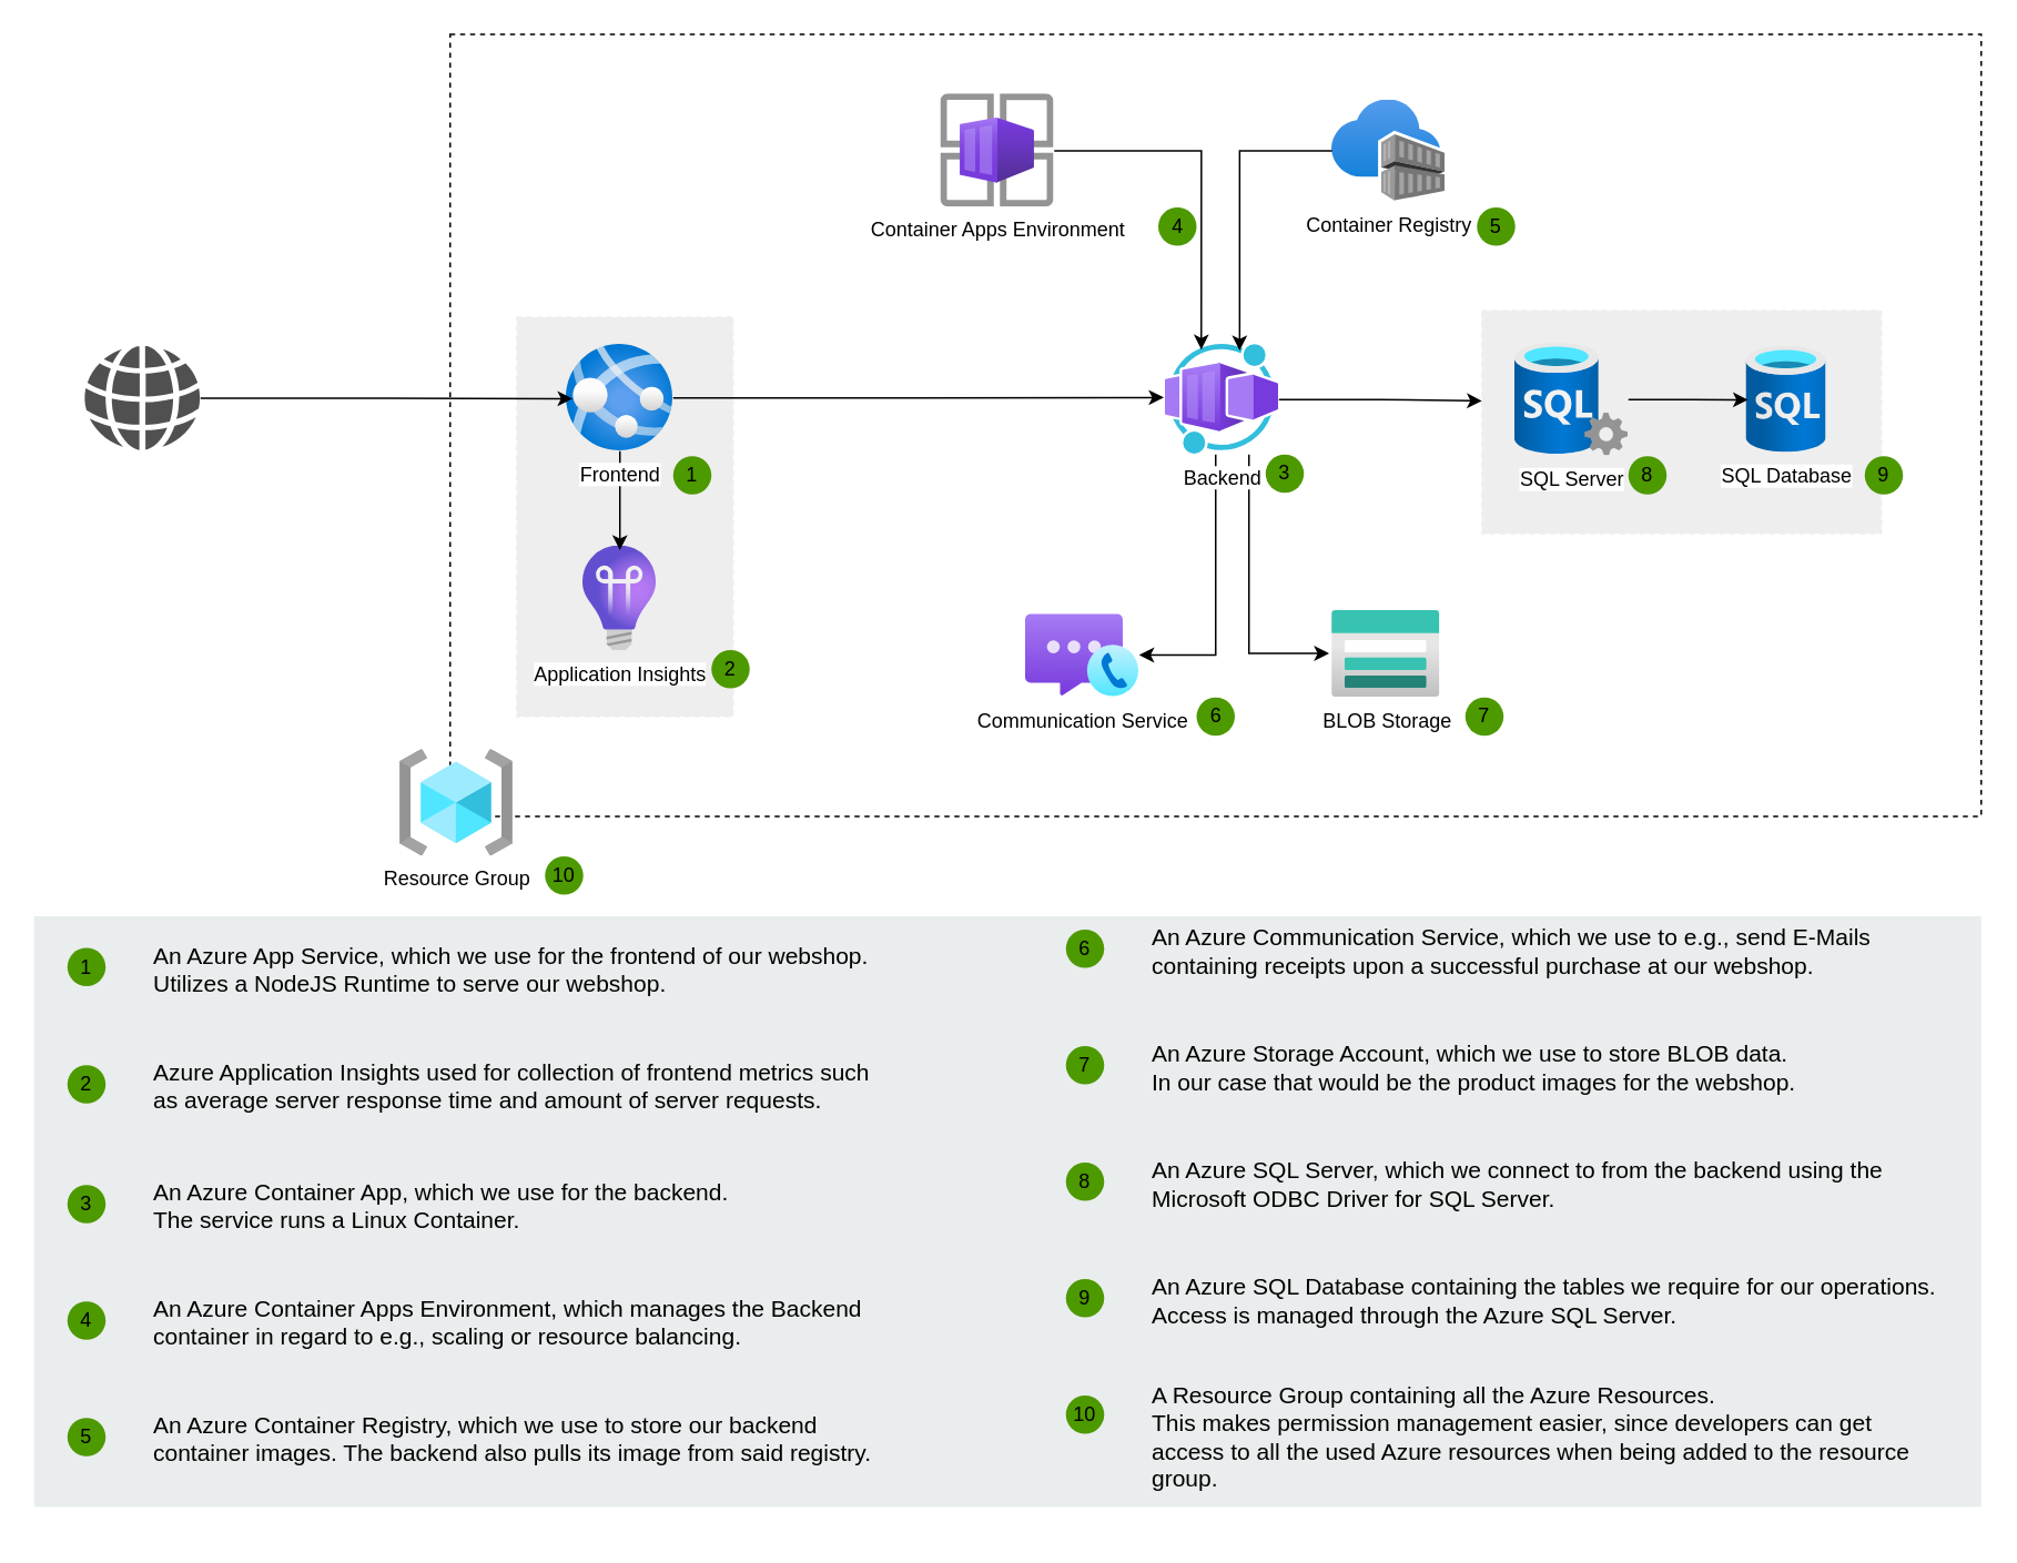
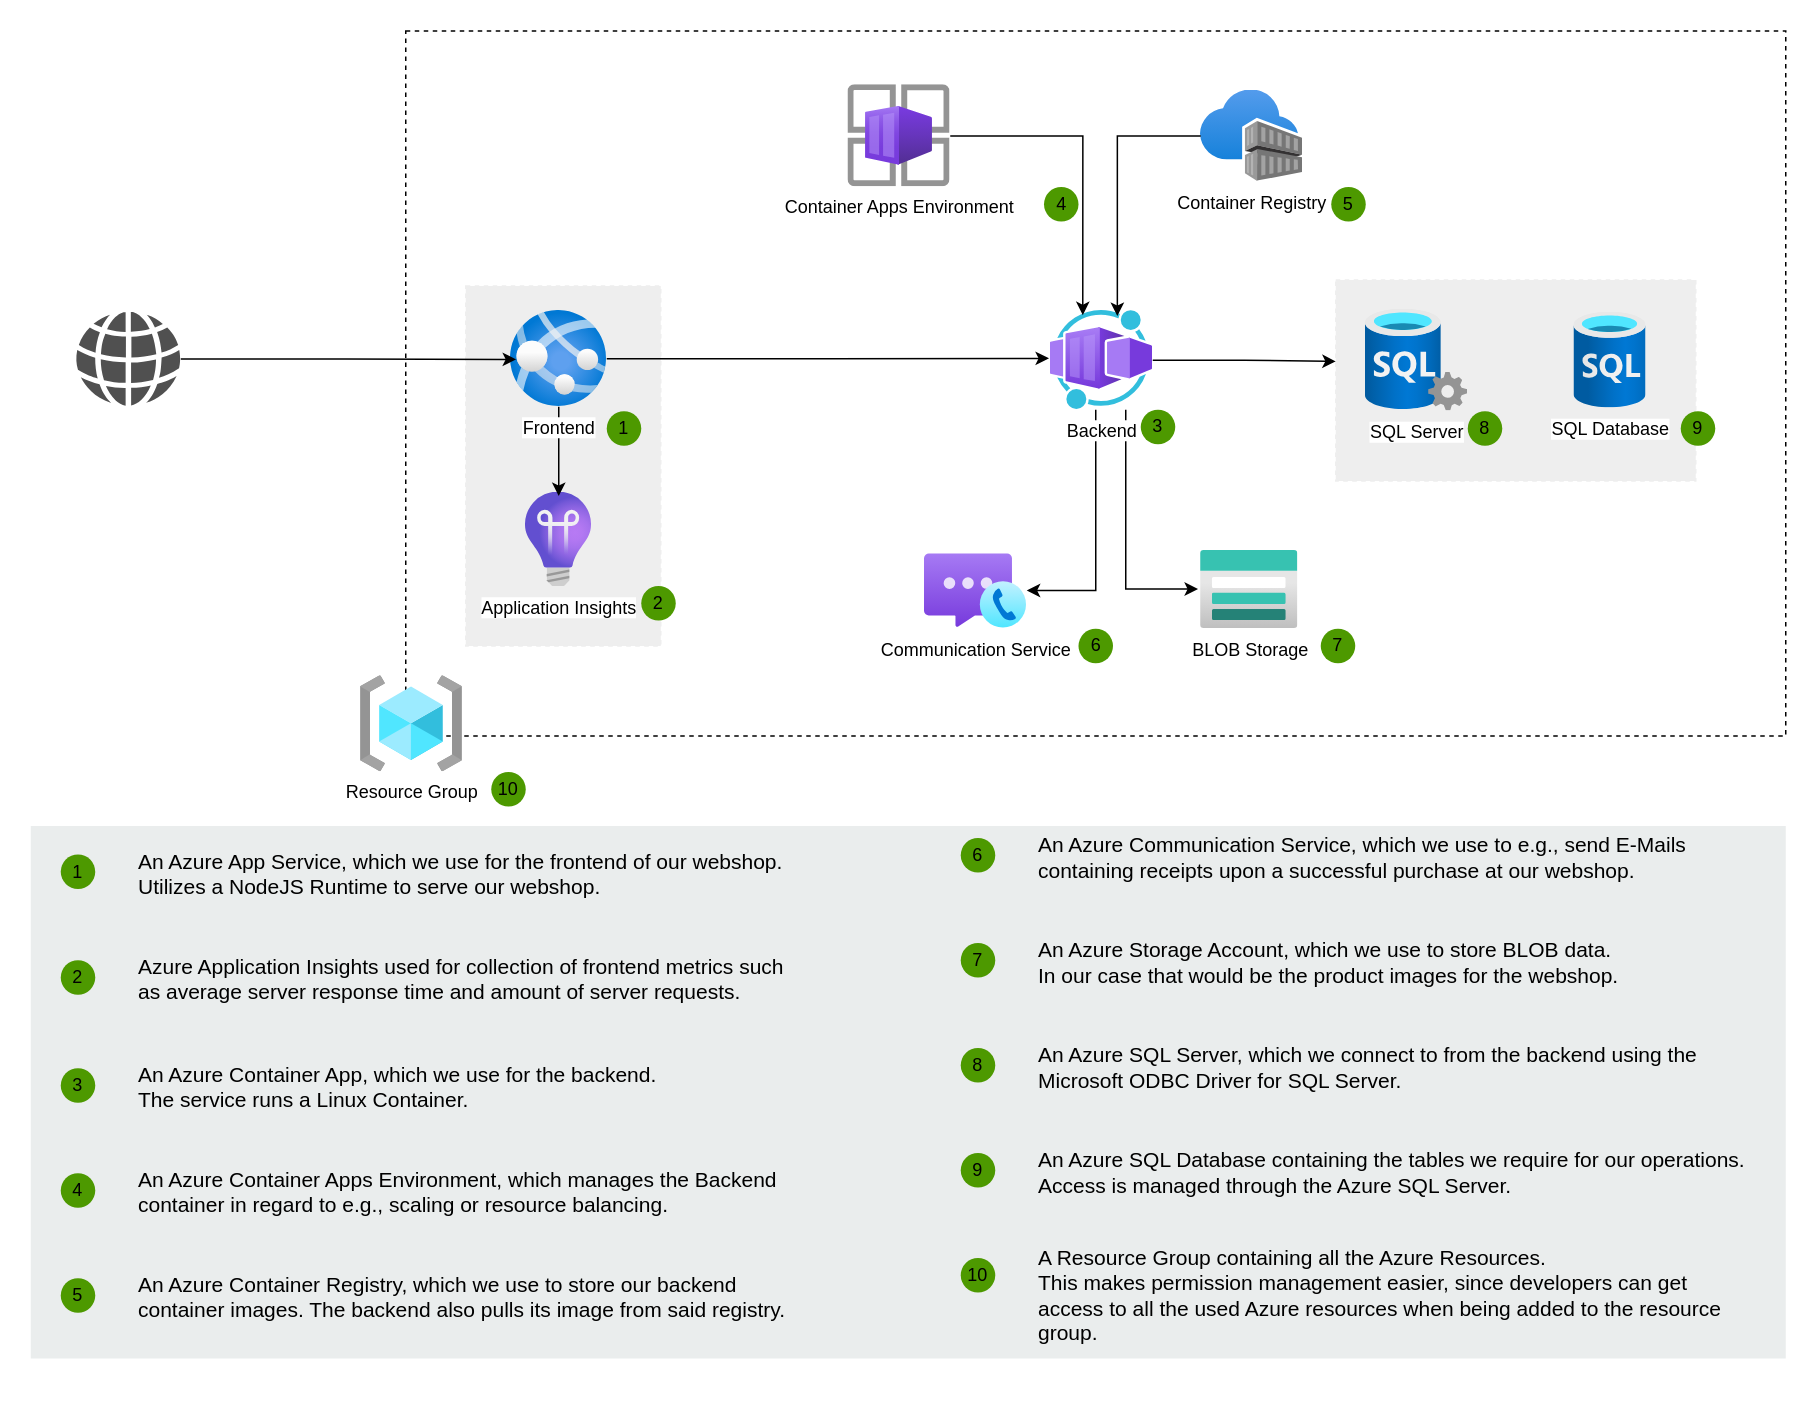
  <mxCell id="0" />
  <mxCell id="1" parent="0" />
  <mxCell id="2" value="" style="rounded=0;whiteSpace=wrap;html=1;fillColor=#EAEDED;fontSize=22;fontColor=#FFFFFF;strokeColor=none;labelBackgroundColor=none;" vertex="1" parent="1"><mxGeometry y="550" width="1170" height="355" as="geometry" x="20" /></mxCell>
  <mxCell id="3" value="" style="rounded=0;whiteSpace=wrap;html=1;fillColor=none;dashed=1;" vertex="1" parent="1"><mxGeometry x="270" y="20" width="920" height="470" as="geometry" /></mxCell>
  <mxCell id="4" value="" style="rounded=0;whiteSpace=wrap;html=1;dashed=1;fillColor=#eeeeee;strokeColor=#EEEEEE;" vertex="1" parent="1"><mxGeometry x="890" y="186" width="240" height="134" as="geometry" /></mxCell>
  <mxCell id="5" value="" style="rounded=0;whiteSpace=wrap;html=1;dashed=1;fillColor=#eeeeee;strokeColor=#EEEEEE;" vertex="1" parent="1"><mxGeometry x="310" y="190" width="130" height="240" as="geometry" /></mxCell>
  <mxCell id="6" value="&lt;span&gt;An Azure App Service, which we use for the frontend of our webshop.&lt;/span&gt;&lt;div&gt;&lt;span&gt;Utilizes a NodeJS Runtime to serve our webshop.&lt;/span&gt;&lt;/div&gt;" style="text;html=1;align=left;verticalAlign=top;spacingTop=-4;fontSize=14;labelBackgroundColor=none;whiteSpace=wrap;" parent="1" vertex="1"><mxGeometry x="90" y="562.5" width="449" height="72" as="geometry" /></mxCell>
  <mxCell id="7" value="1" style="ellipse;whiteSpace=wrap;html=1;aspect=fixed;fillColor=#4D9900;strokeColor=none;labelBackgroundColor=none;" parent="1" vertex="1"><mxGeometry x="40" y="569" width="23" height="23" as="geometry" /></mxCell>
  <mxCell id="8" value="&lt;span&gt;Azure Application Insights used for collection of frontend metrics such as average server response time and amount of server requests.&lt;/span&gt;" style="text;html=1;align=left;verticalAlign=top;spacingTop=-4;fontSize=14;labelBackgroundColor=none;whiteSpace=wrap;" parent="1" vertex="1"><mxGeometry x="90" y="633" width="449" height="72" as="geometry" /></mxCell>
  <mxCell id="9" value="2" style="ellipse;whiteSpace=wrap;html=1;aspect=fixed;fillColor=#4D9900;strokeColor=none;labelBackgroundColor=none;" parent="1" vertex="1"><mxGeometry x="40" y="639.5" width="23" height="23" as="geometry" /></mxCell>
  <mxCell id="10" value="&lt;span&gt;An Azure Container App, which we use for the backend.&lt;/span&gt;&lt;div&gt;&lt;span&gt;The service runs a Linux Container.&lt;/span&gt;&lt;/div&gt;" style="text;html=1;align=left;verticalAlign=top;spacingTop=-4;fontSize=14;labelBackgroundColor=none;whiteSpace=wrap;" parent="1" vertex="1"><mxGeometry x="90" y="705" width="449" height="72" as="geometry" /></mxCell>
  <mxCell id="11" value="3" style="ellipse;whiteSpace=wrap;html=1;aspect=fixed;fillColor=#4D9900;strokeColor=none;labelBackgroundColor=none;" parent="1" vertex="1"><mxGeometry x="40" y="711.5" width="23" height="23" as="geometry" /></mxCell>
  <mxCell id="12" value="&lt;span&gt;An Azure Container Apps Environment, which manages the Backend container in regard to e.g., scaling or resource balancing.&lt;/span&gt;" style="text;html=1;align=left;verticalAlign=top;spacingTop=-4;fontSize=14;labelBackgroundColor=none;whiteSpace=wrap;" parent="1" vertex="1"><mxGeometry x="90" y="775" width="449" height="72" as="geometry" /></mxCell>
  <mxCell id="13" value="4" style="ellipse;whiteSpace=wrap;html=1;aspect=fixed;fillColor=#4D9900;strokeColor=none;labelBackgroundColor=none;" parent="1" vertex="1"><mxGeometry x="40" y="781.5" width="23" height="23" as="geometry" /></mxCell>
  <mxCell id="14" value="&lt;span&gt;An Azure Container Registry, which we use to store our backend container images. The backend also pulls its image from said registry.&lt;/span&gt;" style="text;html=1;align=left;verticalAlign=top;spacingTop=-4;fontSize=14;labelBackgroundColor=none;whiteSpace=wrap;" parent="1" vertex="1"><mxGeometry x="90" y="845" width="449" height="72" as="geometry" /></mxCell>
  <mxCell id="15" value="5" style="ellipse;whiteSpace=wrap;html=1;aspect=fixed;fillColor=#4D9900;strokeColor=none;labelBackgroundColor=none;" parent="1" vertex="1"><mxGeometry x="40" y="851.5" width="23" height="23" as="geometry" /></mxCell>
  <mxCell id="16" value="&lt;span&gt;An Azure Communication Service, which we use to e.g., send E-Mails containing receipts upon a successful purchase at our webshop.&lt;/span&gt;" style="text;html=1;align=left;verticalAlign=top;spacingTop=-4;fontSize=14;labelBackgroundColor=none;whiteSpace=wrap;" parent="1" vertex="1"><mxGeometry x="690" y="551.5" width="449" height="72" as="geometry" /></mxCell>
  <mxCell id="17" value="6" style="ellipse;whiteSpace=wrap;html=1;aspect=fixed;fillColor=#4D9900;strokeColor=none;labelBackgroundColor=none;" parent="1" vertex="1"><mxGeometry x="640" y="558" width="23" height="23" as="geometry" /></mxCell>
  <mxCell id="18" value="An Azure Storage Account, which we use to store BLOB data.&amp;nbsp;&lt;div&gt;In our case that would be the product images for the webshop.&lt;/div&gt;" style="text;html=1;align=left;verticalAlign=top;spacingTop=-4;fontSize=14;labelBackgroundColor=none;whiteSpace=wrap;" parent="1" vertex="1"><mxGeometry x="690" y="621.5" width="449" height="72" as="geometry" /></mxCell>
  <mxCell id="19" value="7" style="ellipse;whiteSpace=wrap;html=1;aspect=fixed;fillColor=#4D9900;strokeColor=none;labelBackgroundColor=none;" parent="1" vertex="1"><mxGeometry x="640" y="628" width="23" height="23" as="geometry" /></mxCell>
  <mxCell id="20" value="&lt;span&gt;An Azure SQL Server, which we connect to from the backend using the Microsoft ODBC Driver for SQL Server.&lt;/span&gt;" style="text;html=1;align=left;verticalAlign=top;spacingTop=-4;fontSize=14;labelBackgroundColor=none;whiteSpace=wrap;" parent="1" vertex="1"><mxGeometry x="690" y="691.5" width="449" height="72" as="geometry" /></mxCell>
  <mxCell id="21" value="8" style="ellipse;whiteSpace=wrap;html=1;aspect=fixed;fillColor=#4D9900;strokeColor=none;labelBackgroundColor=none;" parent="1" vertex="1"><mxGeometry x="640" y="698" width="23" height="23" as="geometry" /></mxCell>
  <mxCell id="22" value="&lt;span&gt;An Azure SQL Database containing the tables we require for our operations. Access is managed through the Azure SQL Server.&lt;/span&gt;" style="text;html=1;align=left;verticalAlign=top;spacingTop=-4;fontSize=14;labelBackgroundColor=none;whiteSpace=wrap;" parent="1" vertex="1"><mxGeometry x="690" y="761.5" width="480" height="72" as="geometry" /></mxCell>
  <mxCell id="23" value="9" style="ellipse;whiteSpace=wrap;html=1;aspect=fixed;fillColor=#4D9900;strokeColor=none;labelBackgroundColor=none;" parent="1" vertex="1"><mxGeometry x="640" y="768" width="23" height="23" as="geometry" /></mxCell>
  <mxCell id="24" value="10" style="ellipse;whiteSpace=wrap;html=1;aspect=fixed;fillColor=#4D9900;strokeColor=none;labelBackgroundColor=none;" parent="1" vertex="1"><mxGeometry x="640" y="838" width="23" height="23" as="geometry" /></mxCell>
  <mxCell id="25" style="edgeStyle=orthogonalEdgeStyle;rounded=0;orthogonalLoop=1;jettySize=auto;html=1;" edge="1" parent="1" source="38" target="31"><mxGeometry relative="1" as="geometry"><Array as="points"><mxPoint x="730" y="393" /></Array></mxGeometry></mxCell>
  <mxCell id="26" value="Container Apps Environment" style="image;aspect=fixed;html=1;points=[];align=center;fontSize=12;image=img/lib/azure2/other/Container_App_Environments.svg;" vertex="1" parent="1"><mxGeometry x="565" y="56" width="68" height="68" as="geometry" /></mxCell>
  <mxCell id="27" value="Container Registry" style="image;aspect=fixed;html=1;points=[];align=center;fontSize=12;image=img/lib/azure2/containers/Container_Registries.svg;" vertex="1" parent="1"><mxGeometry x="800" y="59.5" width="68" height="61" as="geometry" /></mxCell>
  <mxCell id="28" value="SQL Server" style="image;aspect=fixed;html=1;points=[];align=center;fontSize=12;image=img/lib/azure2/databases/SQL_Server.svg;" vertex="1" parent="1"><mxGeometry x="910" y="205.5" width="68" height="68" as="geometry" /></mxCell>
  <mxCell id="29" value="SQL Database" style="image;aspect=fixed;html=1;points=[];align=center;fontSize=12;image=img/lib/azure2/databases/SQL_Database.svg;" vertex="1" parent="1"><mxGeometry x="1049" y="207.5" width="48" height="64" as="geometry" /></mxCell>
  <mxCell id="30" value="BLOB Storage" style="image;aspect=fixed;html=1;points=[];align=center;fontSize=12;image=img/lib/azure2/storage/Storage_Accounts.svg;" vertex="1" parent="1"><mxGeometry x="800" y="366.5" width="65" height="52" as="geometry" /></mxCell>
  <mxCell id="31" value="Communication Service" style="image;aspect=fixed;html=1;points=[];align=center;fontSize=12;image=img/lib/azure2/other/Azure_Communication_Services.svg;" vertex="1" parent="1"><mxGeometry x="616" y="368.5" width="68" height="50" as="geometry" /></mxCell>
  <mxCell id="32" value="Application Insights" style="image;aspect=fixed;html=1;points=[];align=center;fontSize=12;image=img/lib/azure2/devops/Application_Insights.svg;" vertex="1" parent="1"><mxGeometry x="350" y="327.5" width="44" height="63" as="geometry" /></mxCell>
  <mxCell id="33" value="Resource Group" style="image;aspect=fixed;html=1;points=[];align=center;fontSize=12;image=img/lib/azure2/general/Resource_Groups.svg;" vertex="1" parent="1"><mxGeometry x="240" y="450" width="68" height="64" as="geometry" /></mxCell>
  <mxCell id="34" value="" style="sketch=0;pointerEvents=1;shadow=0;dashed=0;html=1;strokeColor=none;fillColor=#505050;labelPosition=center;verticalLabelPosition=bottom;verticalAlign=top;outlineConnect=0;align=center;shape=mxgraph.office.concepts.globe_internet;" vertex="1" parent="1"><mxGeometry x="50" y="207.25" width="70" height="62.5" as="geometry" /></mxCell>
  <mxCell id="35" style="edgeStyle=orthogonalEdgeStyle;rounded=0;orthogonalLoop=1;jettySize=auto;html=1;entryX=-0.017;entryY=0.481;entryDx=0;entryDy=0;entryPerimeter=0;" edge="1" parent="1" source="41" target="38"><mxGeometry relative="1" as="geometry" /></mxCell>
  <mxCell id="36" style="edgeStyle=orthogonalEdgeStyle;rounded=0;orthogonalLoop=1;jettySize=auto;html=1;entryX=0;entryY=0.405;entryDx=0;entryDy=0;entryPerimeter=0;" edge="1" parent="1" source="38" target="4"><mxGeometry relative="1" as="geometry" /></mxCell>
  <mxCell id="37" style="edgeStyle=orthogonalEdgeStyle;rounded=0;orthogonalLoop=1;jettySize=auto;html=1;entryX=-0.028;entryY=0.491;entryDx=0;entryDy=0;entryPerimeter=0;" edge="1" parent="1" source="38" target="30"><mxGeometry relative="1" as="geometry"><Array as="points"><mxPoint x="750" y="392" /></Array></mxGeometry></mxCell>
  <mxCell id="38" value="Backend" style="image;aspect=fixed;html=1;points=[];align=center;fontSize=12;image=img/lib/azure2/other/Worker_Container_App.svg;" vertex="1" parent="1"><mxGeometry x="700" y="206.5" width="68" height="66" as="geometry" /></mxCell>
- <mxCell id="39" style="edgeStyle=orthogonalEdgeStyle;rounded=0;orthogonalLoop=1;jettySize=auto;html=1;entryX=0.019;entryY=0.502;entryDx=0;entryDy=0;entryPerimeter=0;" edge="1" parent="1" source="28" target="29"><mxGeometry relative="1" as="geometry" /></mxCell>
  <mxCell id="40" style="edgeStyle=orthogonalEdgeStyle;rounded=0;orthogonalLoop=1;jettySize=auto;html=1;entryX=0.5;entryY=0.04;entryDx=0;entryDy=0;entryPerimeter=0;" edge="1" parent="1" source="41" target="32"><mxGeometry relative="1" as="geometry" /></mxCell>
  <mxCell id="41" value="Frontend" style="image;aspect=fixed;html=1;points=[];align=center;fontSize=12;image=img/lib/azure2/app_services/App_Services.svg;" vertex="1" parent="1"><mxGeometry x="340" y="206.5" width="64" height="64" as="geometry" /></mxCell>
  <mxCell id="42" style="edgeStyle=orthogonalEdgeStyle;rounded=0;orthogonalLoop=1;jettySize=auto;html=1;entryX=0.653;entryY=0.053;entryDx=0;entryDy=0;entryPerimeter=0;" edge="1" parent="1" source="27" target="38"><mxGeometry relative="1" as="geometry" /></mxCell>
  <mxCell id="43" style="edgeStyle=orthogonalEdgeStyle;rounded=0;orthogonalLoop=1;jettySize=auto;html=1;entryX=0.056;entryY=0.507;entryDx=0;entryDy=0;entryPerimeter=0;" edge="1" parent="1" source="34" target="41"><mxGeometry relative="1" as="geometry" /></mxCell>
  <mxCell id="44" value="1" style="ellipse;whiteSpace=wrap;html=1;aspect=fixed;fillColor=#4D9900;strokeColor=none;labelBackgroundColor=none;" parent="1" vertex="1"><mxGeometry x="404" y="273.5" width="23" height="23" as="geometry" /></mxCell>
  <mxCell id="45" value="2" style="ellipse;whiteSpace=wrap;html=1;aspect=fixed;fillColor=#4D9900;strokeColor=none;labelBackgroundColor=none;" vertex="1" parent="1"><mxGeometry x="427" y="390" width="23" height="23" as="geometry" /></mxCell>
  <mxCell id="46" value="4" style="ellipse;whiteSpace=wrap;html=1;aspect=fixed;fillColor=#4D9900;strokeColor=none;labelBackgroundColor=none;" vertex="1" parent="1"><mxGeometry x="695.5" y="124" width="23" height="23" as="geometry" /></mxCell>
  <mxCell id="47" value="5" style="ellipse;whiteSpace=wrap;html=1;aspect=fixed;fillColor=#4D9900;strokeColor=none;labelBackgroundColor=none;" vertex="1" parent="1"><mxGeometry x="887" y="124" width="23" height="23" as="geometry" /></mxCell>
  <mxCell id="48" value="3" style="ellipse;whiteSpace=wrap;html=1;aspect=fixed;fillColor=#4D9900;strokeColor=none;labelBackgroundColor=none;" vertex="1" parent="1"><mxGeometry x="760" y="272.5" width="23" height="23" as="geometry" /></mxCell>
  <mxCell id="49" value="8" style="ellipse;whiteSpace=wrap;html=1;aspect=fixed;fillColor=#4D9900;strokeColor=none;labelBackgroundColor=none;" vertex="1" parent="1"><mxGeometry x="978" y="273.5" width="23" height="23" as="geometry" /></mxCell>
  <mxCell id="50" value="9" style="ellipse;whiteSpace=wrap;html=1;aspect=fixed;fillColor=#4D9900;strokeColor=none;labelBackgroundColor=none;" vertex="1" parent="1"><mxGeometry x="1120" y="273.5" width="23" height="23" as="geometry" /></mxCell>
  <mxCell id="51" value="6" style="ellipse;whiteSpace=wrap;html=1;aspect=fixed;fillColor=#4D9900;strokeColor=none;labelBackgroundColor=none;" vertex="1" parent="1"><mxGeometry x="718.5" y="418.5" width="23" height="23" as="geometry" /></mxCell>
  <mxCell id="52" value="7" style="ellipse;whiteSpace=wrap;html=1;aspect=fixed;fillColor=#4D9900;strokeColor=none;labelBackgroundColor=none;" vertex="1" parent="1"><mxGeometry x="880" y="418.5" width="23" height="23" as="geometry" /></mxCell>
  <mxCell id="53" value="10" style="ellipse;whiteSpace=wrap;html=1;aspect=fixed;fillColor=#4D9900;strokeColor=none;labelBackgroundColor=none;" vertex="1" parent="1"><mxGeometry x="327" y="514" width="23" height="23" as="geometry" /></mxCell>
  <mxCell id="54" value="&lt;span&gt;A Resource Group containing all the Azure Resources.&amp;nbsp;&lt;/span&gt;&lt;div&gt;&lt;span&gt;This makes permission management easier, since developers can get access to all the used Azure resources when being added to the resource group.&lt;/span&gt;&lt;/div&gt;" style="text;html=1;align=left;verticalAlign=top;spacingTop=-4;fontSize=14;labelBackgroundColor=none;whiteSpace=wrap;" vertex="1" parent="1"><mxGeometry x="690" y="827" width="460" height="72" as="geometry" /></mxCell>
  <mxCell id="55" style="edgeStyle=orthogonalEdgeStyle;rounded=0;orthogonalLoop=1;jettySize=auto;html=1;entryX=0.314;entryY=0.045;entryDx=0;entryDy=0;entryPerimeter=0;" edge="1" parent="1" source="26" target="38"><mxGeometry relative="1" as="geometry" /></mxCell>
